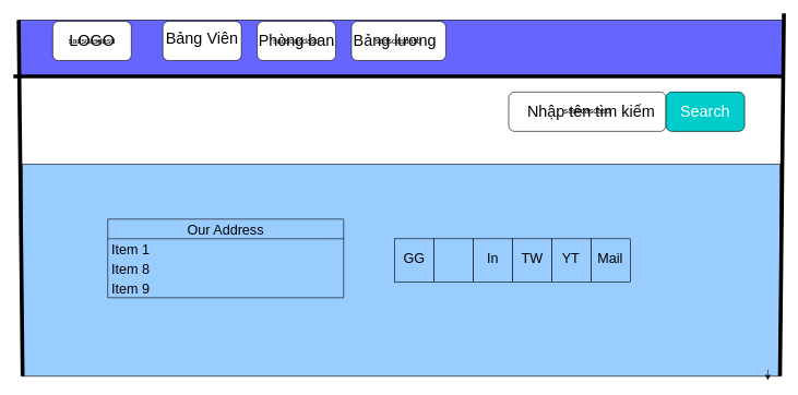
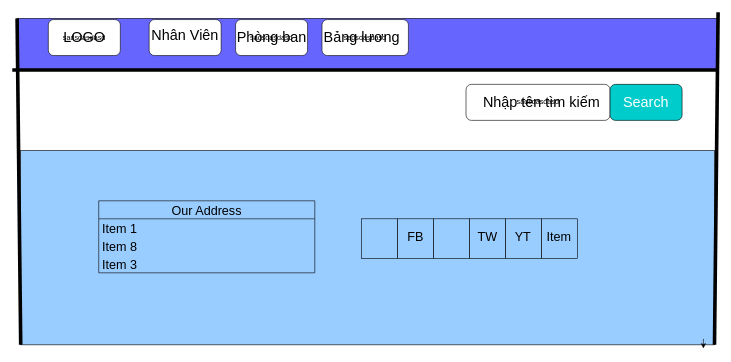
  <mxCell id="0" />
  <mxCell id="1" parent="0" />
  <mxCell id="2" value="" style="rounded=0;whiteSpace=wrap;html=1;fontSize=21;fontColor=none;strokeColor=#000000;fillColor=#6666FF;noLabel=1;" parent="1" vertex="1"><mxGeometry x="28" y="30" width="1168" height="86" as="geometry" /></mxCell>
  <mxCell id="3" value="" style="endArrow=none;html=1;strokeWidth=6;fillColor=#fa6800;strokeColor=#000000;" parent="1" edge="1"><mxGeometry width="50" height="50" relative="1" as="geometry"><mxPoint x="20" y="116" as="sourcePoint" /><mxPoint x="1196" y="116" as="targetPoint" /></mxGeometry></mxCell>
  <mxCell id="4" value="sadsdasdasd" style="rounded=1;whiteSpace=wrap;html=1;strokeColor=#000000;fillColor=#FFFFFF;" parent="1" vertex="1"><mxGeometry x="80" y="32" width="120" height="60" as="geometry" /></mxCell>
  <mxCell id="5" value="LOGO" style="text;html=1;strokeColor=none;fillColor=none;align=center;verticalAlign=middle;whiteSpace=wrap;rounded=0;fontColor=#000000;fontSize=24;" parent="1" vertex="1"><mxGeometry x="110" y="47" width="60" height="30" as="geometry" /></mxCell>
  <mxCell id="6" value="" style="rounded=1;whiteSpace=wrap;html=1;strokeColor=#000000;fillColor=#FFFFFF;" parent="1" vertex="1"><mxGeometry x="248" y="32" width="120" height="60" as="geometry" /></mxCell>
  <mxCell id="7" value="sadsdasdasd" style="rounded=1;whiteSpace=wrap;html=1;strokeColor=#000000;fillColor=#FFFFFF;" parent="1" vertex="1"><mxGeometry x="392" y="32" width="120" height="60" as="geometry" /></mxCell>
  <mxCell id="8" value="sadsdasdasd" style="rounded=1;whiteSpace=wrap;html=1;strokeColor=#000000;fillColor=#FFFFFF;" parent="1" vertex="1"><mxGeometry x="536" y="32" width="144" height="60" as="geometry" /></mxCell>
  <mxCell id="9" value="sadsdasdasd" style="rounded=1;whiteSpace=wrap;html=1;strokeColor=#000000;fillColor=#FFFFFF;" parent="1" vertex="1"><mxGeometry x="776" y="140" width="240" height="60" as="geometry" /></mxCell>
  <mxCell id="10" value="" style="rounded=1;whiteSpace=wrap;html=1;strokeColor=#000000;fillColor=#00CCCC;" parent="1" vertex="1"><mxGeometry x="1016" y="140" width="120" height="60" as="geometry" /></mxCell>
- <mxCell id="11" value="Bảng Viên" style="text;html=1;strokeColor=none;fillColor=none;align=center;verticalAlign=middle;whiteSpace=wrap;rounded=0;fontColor=#000000;fontSize=24;" parent="1" vertex="1"><mxGeometry x="245" y="44" width="126" height="30" as="geometry" /></mxCell>
+ <mxCell id="11" value="Nhân Viên" style="text;html=1;strokeColor=none;fillColor=none;align=center;verticalAlign=middle;whiteSpace=wrap;rounded=0;fontColor=#000000;fontSize=24;" parent="1" vertex="1"><mxGeometry x="245" y="44" width="126" height="30" as="geometry" /></mxCell>
  <mxCell id="12" value="&amp;nbsp;Phòng ban" style="text;html=1;strokeColor=none;fillColor=none;align=center;verticalAlign=middle;whiteSpace=wrap;rounded=0;fontColor=#000000;fontSize=24;" parent="1" vertex="1"><mxGeometry x="386" y="47" width="126" height="30" as="geometry" /></mxCell>
  <mxCell id="13" value="&amp;nbsp;Bảng lương" style="text;html=1;strokeColor=none;fillColor=none;align=center;verticalAlign=middle;whiteSpace=wrap;rounded=0;fontColor=#000000;fontSize=24;" parent="1" vertex="1"><mxGeometry x="518" y="47" width="162" height="30" as="geometry" /></mxCell>
  <mxCell id="14" value="Nhập tên tìm kiếm" style="text;html=1;strokeColor=none;fillColor=none;align=center;verticalAlign=middle;whiteSpace=wrap;rounded=0;fontColor=#000000;fontSize=24;" parent="1" vertex="1"><mxGeometry x="800" y="155" width="204" height="30" as="geometry" /></mxCell>
  <mxCell id="15" value="Search" style="text;html=1;strokeColor=none;fillColor=none;align=center;verticalAlign=middle;whiteSpace=wrap;rounded=0;fontColor=#FFFFFF;fontSize=24;" parent="1" vertex="1"><mxGeometry x="995" y="155" width="162" height="30" as="geometry" /></mxCell>
  <mxCell id="16" value="" style="rounded=0;whiteSpace=wrap;html=1;fontSize=21;fontColor=none;strokeColor=#000000;fillColor=#99CCFF;noLabel=1;" parent="1" vertex="1"><mxGeometry x="34" y="250" width="1156" height="324" as="geometry" /></mxCell>
  <mxCell id="17" value="Our Address" style="swimlane;fontStyle=0;childLayout=stackLayout;horizontal=1;startSize=30;horizontalStack=0;resizeParent=1;resizeParentMax=0;resizeLast=0;collapsible=1;marginBottom=0;fontSize=21;fontColor=none;strokeColor=#000000;fillColor=#99CCFF;" parent="1" vertex="1"><mxGeometry x="164" y="334" width="360" height="120" as="geometry" /></mxCell>
  <mxCell id="18" value="Item 1" style="text;strokeColor=none;fillColor=none;align=left;verticalAlign=middle;spacingLeft=4;spacingRight=4;overflow=hidden;points=[[0,0.5],[1,0.5]];portConstraint=eastwest;rotatable=0;fontSize=21;fontColor=none;" parent="17" vertex="1"><mxGeometry y="30" width="360" height="30" as="geometry" /></mxCell>
  <mxCell id="19" value="Item 8" style="text;strokeColor=none;fillColor=none;align=left;verticalAlign=middle;spacingLeft=4;spacingRight=4;overflow=hidden;points=[[0,0.5],[1,0.5]];portConstraint=eastwest;rotatable=0;fontSize=21;fontColor=none;" parent="17" vertex="1"><mxGeometry y="60" width="360" height="30" as="geometry" /></mxCell>
- <mxCell id="20" value="Item 9" style="text;strokeColor=none;fillColor=none;align=left;verticalAlign=middle;spacingLeft=4;spacingRight=4;overflow=hidden;points=[[0,0.5],[1,0.5]];portConstraint=eastwest;rotatable=0;fontSize=21;fontColor=none;" parent="17" vertex="1"><mxGeometry y="90" width="360" height="30" as="geometry" /></mxCell>
+ <mxCell id="20" value="Item 3" style="text;strokeColor=none;fillColor=none;align=left;verticalAlign=middle;spacingLeft=4;spacingRight=4;overflow=hidden;points=[[0,0.5],[1,0.5]];portConstraint=eastwest;rotatable=0;fontSize=21;fontColor=none;" parent="17" vertex="1"><mxGeometry y="90" width="360" height="30" as="geometry" /></mxCell>
  <mxCell id="21" value="" style="rounded=0;whiteSpace=wrap;html=1;fontSize=21;fontColor=none;strokeColor=#000000;fillColor=#99CCFF;" parent="1" vertex="1"><mxGeometry x="602" y="364" width="60" height="66" as="geometry" /></mxCell>
  <mxCell id="22" value="" style="rounded=0;whiteSpace=wrap;html=1;fontSize=21;fontColor=none;strokeColor=#000000;fillColor=#99CCFF;" parent="1" vertex="1"><mxGeometry x="662" y="364" width="60" height="66" as="geometry" /></mxCell>
  <mxCell id="23" value="" style="rounded=0;whiteSpace=wrap;html=1;fontSize=21;fontColor=none;strokeColor=#000000;fillColor=#99CCFF;" parent="1" vertex="1"><mxGeometry x="722" y="364" width="60" height="66" as="geometry" /></mxCell>
  <mxCell id="24" value="" style="rounded=0;whiteSpace=wrap;html=1;fontSize=21;fontColor=none;strokeColor=#000000;fillColor=#99CCFF;" parent="1" vertex="1"><mxGeometry x="782" y="364" width="60" height="66" as="geometry" /></mxCell>
  <mxCell id="25" value="" style="rounded=0;whiteSpace=wrap;html=1;fontSize=21;fontColor=none;strokeColor=#000000;fillColor=#99CCFF;" parent="1" vertex="1"><mxGeometry x="842" y="364" width="60" height="66" as="geometry" /></mxCell>
  <mxCell id="26" value="" style="rounded=0;whiteSpace=wrap;html=1;fontSize=21;fontColor=none;strokeColor=#000000;fillColor=#99CCFF;" parent="1" vertex="1"><mxGeometry x="902" y="364" width="60" height="66" as="geometry" /></mxCell>
- <mxCell id="27" value="GG" style="text;html=1;strokeColor=none;fillColor=none;align=center;verticalAlign=middle;whiteSpace=wrap;rounded=0;fontSize=21;fontColor=none;" parent="1" vertex="1"><mxGeometry x="602" y="379" width="60" height="30" as="geometry" /></mxCell>
- <mxCell id="29" value="In" style="text;html=1;strokeColor=none;fillColor=none;align=center;verticalAlign=middle;whiteSpace=wrap;rounded=0;fontSize=21;fontColor=none;" parent="1" vertex="1"><mxGeometry x="722" y="379" width="60" height="30" as="geometry" /></mxCell>
+ <mxCell id="28" value="FB" style="text;html=1;strokeColor=none;fillColor=none;align=center;verticalAlign=middle;whiteSpace=wrap;rounded=0;fontSize=21;fontColor=none;" parent="1" vertex="1"><mxGeometry x="662" y="379" width="60" height="30" as="geometry" /></mxCell>
  <mxCell id="30" value="TW" style="text;html=1;strokeColor=none;fillColor=none;align=center;verticalAlign=middle;whiteSpace=wrap;rounded=0;fontSize=21;fontColor=none;" parent="1" vertex="1"><mxGeometry x="782" y="379" width="60" height="30" as="geometry" /></mxCell>
  <mxCell id="31" value="YT" style="text;html=1;strokeColor=none;fillColor=none;align=center;verticalAlign=middle;whiteSpace=wrap;rounded=0;fontSize=21;fontColor=none;" parent="1" vertex="1"><mxGeometry x="841" y="379" width="60" height="30" as="geometry" /></mxCell>
- <mxCell id="32" value="Mail" style="text;html=1;strokeColor=none;fillColor=none;align=center;verticalAlign=middle;whiteSpace=wrap;rounded=0;fontSize=21;fontColor=none;" parent="1" vertex="1"><mxGeometry x="901" y="379" width="60" height="30" as="geometry" /></mxCell>
+ <mxCell id="32" value="Item" style="text;html=1;strokeColor=none;fillColor=none;align=center;verticalAlign=middle;whiteSpace=wrap;rounded=0;fontSize=21;fontColor=none;" parent="1" vertex="1"><mxGeometry x="901" y="379" width="60" height="30" as="geometry" /></mxCell>
  <mxCell id="33" value="" style="endArrow=none;html=1;fontSize=21;fontColor=none;strokeColor=#000000;strokeWidth=6;entryX=0;entryY=0;entryDx=0;entryDy=0;exitX=0;exitY=1;exitDx=0;exitDy=0;" parent="1" source="16" target="2" edge="1"><mxGeometry width="50" height="50" relative="1" as="geometry"><mxPoint x="8" y="848" as="sourcePoint" /><mxPoint x="-26" y="150" as="targetPoint" /></mxGeometry></mxCell>
  <mxCell id="34" value="" style="endArrow=none;html=1;fontSize=21;fontColor=none;strokeColor=#000000;strokeWidth=6;entryX=0;entryY=0;entryDx=0;entryDy=0;exitX=1;exitY=1;exitDx=0;exitDy=0;" parent="1" source="16" edge="1"><mxGeometry width="50" height="50" relative="1" as="geometry"><mxPoint x="1184" y="560" as="sourcePoint" /><mxPoint x="1196" y="20" as="targetPoint" /></mxGeometry></mxCell>
  <mxCell id="35" style="edgeStyle=none;html=1;fontSize=22;fontColor=#000000;" parent="1" edge="1"><mxGeometry relative="1" as="geometry"><mxPoint x="1171.5" y="563.99" as="sourcePoint" /><mxPoint x="1171.5" y="580.01" as="targetPoint" /></mxGeometry></mxCell>
